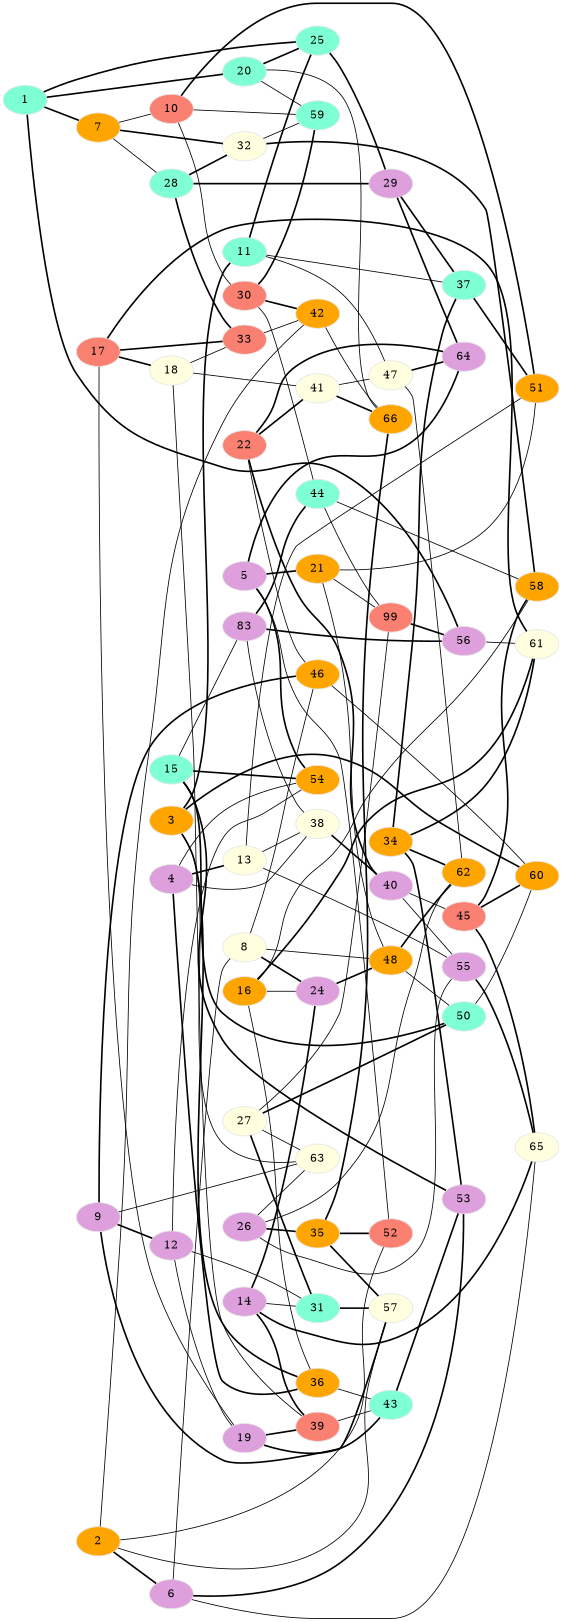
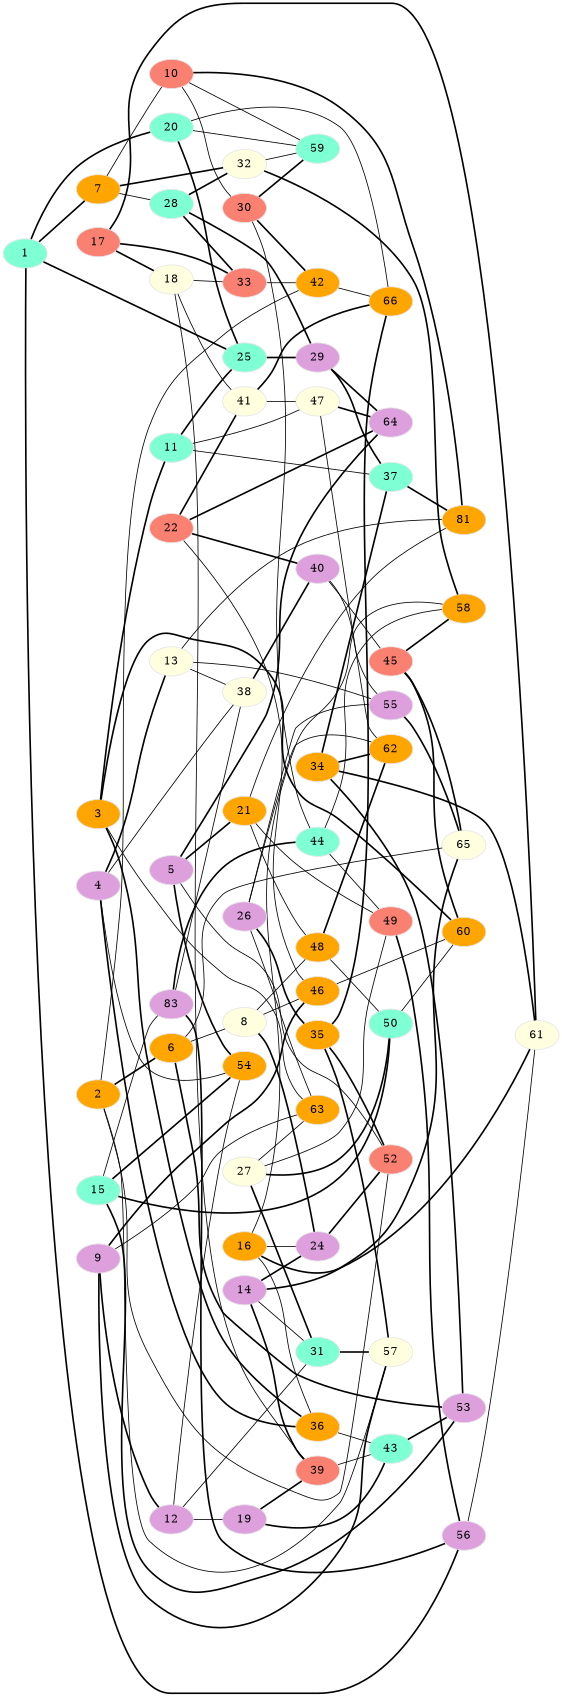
  graph {
    rankdir=LR
    node [color=gray90 fillcolor=orange style=filled]
    edge [style=bold]
    1 [fillcolor=aquamarine]
    7
    20 [fillcolor=aquamarine]
    25 [fillcolor=aquamarine]
    56 [fillcolor=plum]
    10 [fillcolor=salmon]
    28 [fillcolor=aquamarine]
    32 [fillcolor=lightyellow]
    59 [fillcolor=aquamarine]
    66
    29 [fillcolor=plum]
    61 [fillcolor=lightyellow]
    2
-   6 [fillcolor=plum]
+   6
    42
    52 [fillcolor=salmon]
    57 [fillcolor=lightyellow]
    8 [fillcolor=lightyellow]
    53 [fillcolor=plum]
    65 [fillcolor=lightyellow]
    11 [fillcolor=aquamarine]
    3
    36
    60
-   63 [fillcolor=lightyellow]
+   63
    37 [fillcolor=aquamarine]
    47 [fillcolor=lightyellow]
    43 [fillcolor=aquamarine]
    4 [fillcolor=plum]
    13 [fillcolor=lightyellow]
    38 [fillcolor=lightyellow]
    54
-   51
+   51 [label=81]
    55 [fillcolor=plum]
    40 [fillcolor=plum]
    5 [fillcolor=plum]
    21
    64 [fillcolor=plum]
    48
-   49 [fillcolor=salmon label=99]
+   49 [fillcolor=salmon]
    24 [fillcolor=plum]
    46
    30 [fillcolor=salmon]
    33 [fillcolor=salmon]
    58
    50 [fillcolor=aquamarine]
    62
    9 [fillcolor=plum]
    12 [fillcolor=plum]
    19 [fillcolor=plum]
    31 [fillcolor=aquamarine]
    44 [fillcolor=aquamarine]
    39 [fillcolor=salmon]
    14 [fillcolor=plum]
    15 [fillcolor=aquamarine]
    n56 [fillcolor=plum label=83]
    16
    17 [fillcolor=salmon]
    18 [fillcolor=lightyellow]
    41 [fillcolor=lightyellow]
    22 [fillcolor=salmon]
    45 [fillcolor=salmon]
    26 [fillcolor=plum]
    35
    27 [fillcolor=lightyellow]
    34
    1 -- 7
    1 -- 20
    1 -- 25
    1 -- 56
    7 -- 10 [style=solid]
    7 -- 28 [style=solid]
    7 -- 32
    20 -- 25
    20 -- 59 [style=solid]
    20 -- 66 [style=solid]
    25 -- 29
    56 -- 61 [style=solid]
    10 -- 59 [style=solid]
    10 -- 51
    10 -- 30 [style=solid]
    28 -- 32
    28 -- 29
    28 -- 33
    32 -- 59 [style=solid]
    32 -- 58
    29 -- 37
    29 -- 64
    2 -- 6
    2 -- 42 [style=solid]
    2 -- 52 [style=solid]
    2 -- 57 [style=solid]
    6 -- 8 [style=solid]
    6 -- 53
    6 -- 65 [style=solid]
    42 -- 66 [style=solid]
    8 -- 48 [style=solid]
    8 -- 24
    8 -- 46 [style=solid]
    11 -- 25
    11 -- 37 [style=solid]
    11 -- 47 [style=solid]
    3 -- 11
    3 -- 36
    3 -- 60
    3 -- 63 [style=solid]
    36 -- 43 [style=solid]
    37 -- 51
    47 -- 64
    47 -- 62 [style=solid]
    43 -- 53
    4 -- 36
    4 -- 13
    4 -- 38 [style=solid]
    4 -- 54 [style=solid]
    13 -- 38 [style=solid]
    13 -- 51 [style=solid]
    13 -- 55 [style=solid]
    38 -- 40
    55 -- 65
    40 -- 55 [style=solid]
    40 -- 45 [style=solid]
    5 -- 52 [style=solid]
    5 -- 54
    5 -- 21
    5 -- 64
    21 -- 51 [style=solid]
    21 -- 48 [style=solid]
    21 -- 49 [style=solid]
    48 -- 50 [style=solid]
    48 -- 62
    49 -- 56
-   24 -- 48
+   24 -- 52
    46 -- 60 [style=solid]
    30 -- 59
    30 -- 42
    30 -- 44 [style=solid]
    33 -- 42 [style=solid]
    50 -- 60 [style=solid]
    9 -- 57
    9 -- 63 [style=solid]
    9 -- 46
    9 -- 12
    12 -- 54 [style=solid]
    12 -- 19 [style=solid]
    12 -- 31 [style=solid]
    19 -- 43
    19 -- 39
    31 -- 57
    44 -- 49 [style=solid]
    44 -- 58 [style=solid]
    39 -- 43 [style=solid]
    14 -- 65
    14 -- 24
    14 -- 31 [style=solid]
    14 -- 39
    15 -- 53
    15 -- 54
    15 -- 50
    15 -- n56 [style=solid]
    n56 -- 56
    n56 -- 38 [style=solid]
    n56 -- 44
    16 -- 61
    16 -- 36 [style=solid]
    16 -- 24 [style=solid]
    16 -- 58 [style=solid]
    17 -- 61
    17 -- 33
-   17 -- 19 [style=solid]
    17 -- 18
    18 -- 33 [style=solid]
    18 -- 39 [style=solid]
    18 -- 41 [style=solid]
    41 -- 66
    41 -- 47 [style=solid]
    22 -- 40
    22 -- 64
    22 -- 46 [style=solid]
    22 -- 41
    45 -- 65
    45 -- 60
    45 -- 58
    26 -- 63 [style=solid]
    26 -- 55 [style=solid]
    26 -- 62 [style=solid]
    26 -- 35
    35 -- 66
    35 -- 52
    35 -- 57
    27 -- 63 [style=solid]
    27 -- 49 [style=solid]
    27 -- 50
    27 -- 31
    34 -- 61
    34 -- 53
    34 -- 37
    34 -- 62
  }
